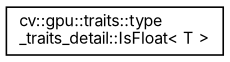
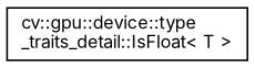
  digraph {
    rankdir=LR
    fontname=Inter
-   n1 [color=black fillcolor=white fontname=Inter fontsize=10 height=0.2 label="cv::gpu::traits::type\l_traits_detail::IsFloat\< T \>" shape=record style=filled width=0.4]
+   n1 [color=black fillcolor=white fontname=Inter fontsize=10 height=0.2 label="cv::gpu::device::type\l_traits_detail::IsFloat\< T \>" shape=record style=filled width=0.4]
  }
